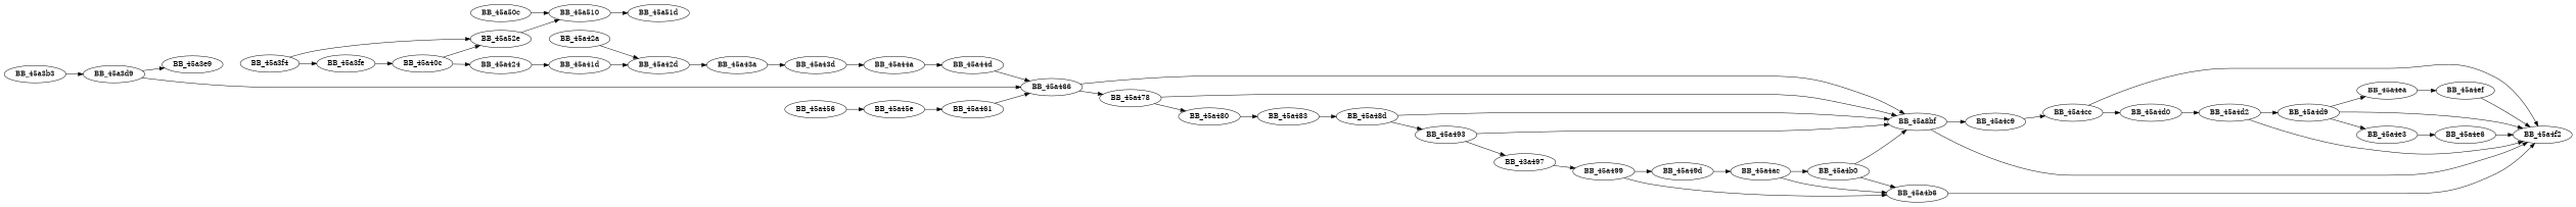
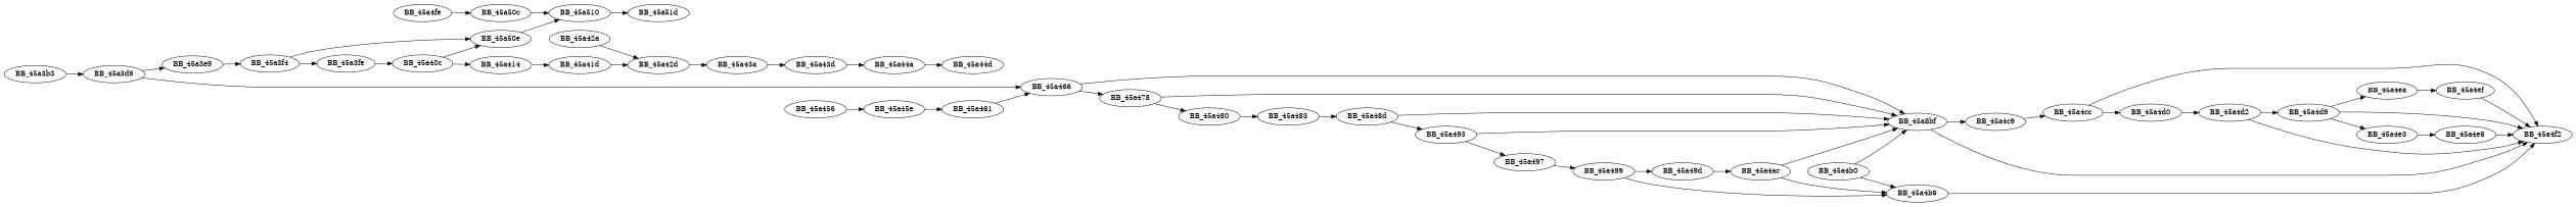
  digraph {
    rankdir=LR
    BB_45a3b3
    BB_45a3d9
    BB_45a3e9
    BB_45a466
    BB_45a3f4
    BB_45a478
    n7 [label=BB_45a8bf]
    BB_45a3fe
-   BB_45a50e [label=BB_45a52e]
+   BB_45a50e
    BB_45a480
    BB_45a4f2
    BB_45a4c9
    BB_45a40c
    BB_45a510
-   BB_45a414 [label=BB_45a424]
+   BB_45a414
    BB_45a51d
    BB_45a41d
    BB_45a42d
    BB_45a42a
    BB_45a43a
    BB_45a43d
    BB_45a44a
    BB_45a44d
    BB_45a456
    BB_45a45e
    BB_45a461
    BB_45a483
    BB_45a4cc
    BB_45a48d
    BB_45a493
-   BB_45a497 [label=BB_43a497]
+   BB_45a497
    BB_45a499
    BB_45a49d
    BB_45a4b6
    BB_45a4ac
    BB_45a4b0
    BB_45a4d0
    BB_45a4d2
    BB_45a4d9
    BB_45a4e3
    BB_45a4ea
    BB_45a4e6
    BB_45a4ef
+   BB_45a4fe
    BB_45a50c
    BB_45a3b3 -> BB_45a3d9
    BB_45a3d9 -> BB_45a3e9
    BB_45a3d9 -> BB_45a466
+   BB_45a3e9 -> BB_45a3f4
    BB_45a466 -> BB_45a478
    BB_45a466 -> n7
    BB_45a3f4 -> BB_45a3fe
    BB_45a3f4 -> BB_45a50e
    BB_45a478 -> n7
    BB_45a478 -> BB_45a480
    n7 -> BB_45a4f2
    n7 -> BB_45a4c9
    BB_45a3fe -> BB_45a40c
    BB_45a50e -> BB_45a510
    BB_45a480 -> BB_45a483
    BB_45a4c9 -> BB_45a4cc
    BB_45a40c -> BB_45a50e
    BB_45a40c -> BB_45a414
    BB_45a510 -> BB_45a51d
    BB_45a414 -> BB_45a41d
    BB_45a41d -> BB_45a42d
    BB_45a42d -> BB_45a43a
    BB_45a42a -> BB_45a42d
    BB_45a43a -> BB_45a43d
    BB_45a43d -> BB_45a44a
    BB_45a44a -> BB_45a44d
-   BB_45a44d -> BB_45a466
    BB_45a456 -> BB_45a45e
    BB_45a45e -> BB_45a461
    BB_45a461 -> BB_45a466
    BB_45a483 -> BB_45a48d
    BB_45a4cc -> BB_45a4f2
    BB_45a4cc -> BB_45a4d0
    BB_45a48d -> n7
    BB_45a48d -> BB_45a493
    BB_45a493 -> n7
    BB_45a493 -> BB_45a497
    BB_45a497 -> BB_45a499
    BB_45a499 -> BB_45a49d
    BB_45a499 -> BB_45a4b6
    BB_45a49d -> BB_45a4ac
    BB_45a4b6 -> BB_45a4f2
    BB_45a4ac -> BB_45a4b6
-   BB_45a4ac -> BB_45a4b0
+   BB_45a4ac -> n7
    BB_45a4b0 -> n7
    BB_45a4b0 -> BB_45a4b6
    BB_45a4d0 -> BB_45a4d2
    BB_45a4d2 -> BB_45a4f2
    BB_45a4d2 -> BB_45a4d9
    BB_45a4d9 -> BB_45a4f2
    BB_45a4d9 -> BB_45a4e3
    BB_45a4d9 -> BB_45a4ea
    BB_45a4e3 -> BB_45a4e6
    BB_45a4ea -> BB_45a4ef
    BB_45a4e6 -> BB_45a4f2
    BB_45a4ef -> BB_45a4f2
+   BB_45a4fe -> BB_45a50c
    BB_45a50c -> BB_45a510
  }
